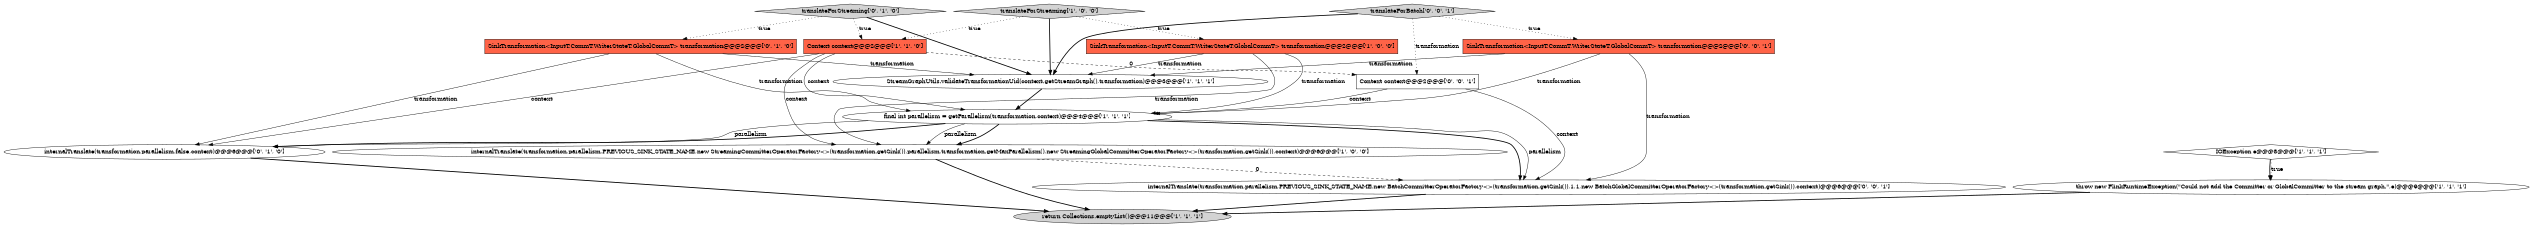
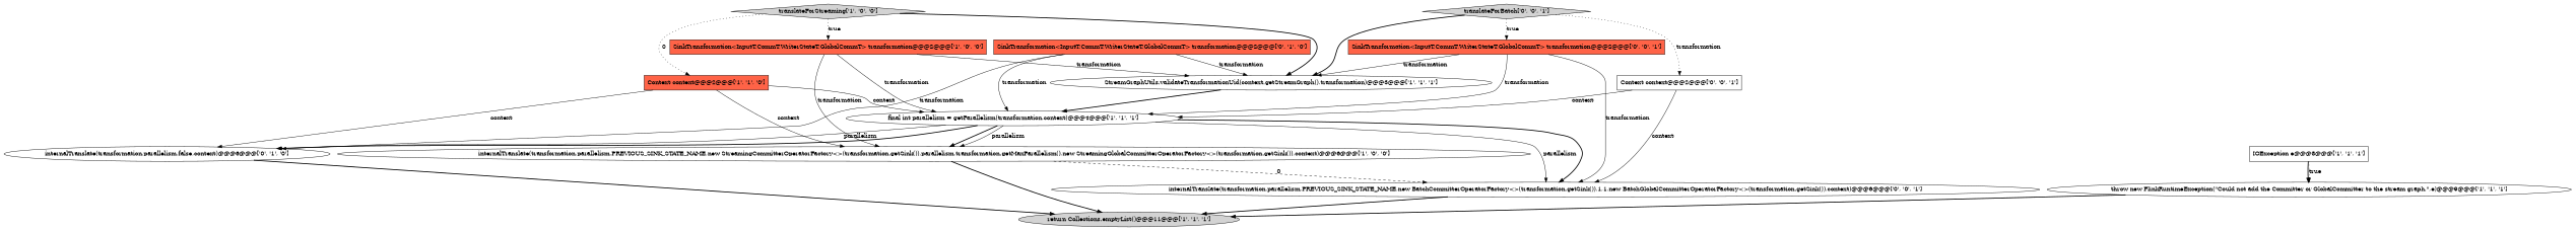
  digraph {
    node [fillcolor=white shape=ellipse style=filled]
    edge [style=solid]
    n1 [fillcolor=tomato label="SinkTransformation<InputT,CommT,WriterStateT,GlobalCommT> transformation@@@2@@@['0', '0', '1']" shape=box]
    n2 [label="StreamGraphUtils.validateTransformationUid(context.getStreamGraph(),transformation)@@@3@@@['1', '1', '1']"]
    n3 [label="internalTranslate(transformation,parallelism,PREVIOUS_SINK_STATE_NAME,new BatchCommitterOperatorFactory<>(transformation.getSink()),1,1,new BatchGlobalCommitterOperatorFactory<>(transformation.getSink()),context)@@@6@@@['0', '0', '1']"]
    n4 [label="final int parallelism = getParallelism(transformation,context)@@@4@@@['1', '1', '1']"]
    n5 [fillcolor=lightgray label="return Collections.emptyList()@@@11@@@['1', '1', '1']"]
    n6 [label="internalTranslate(transformation,parallelism,false,context)@@@6@@@['0', '1', '0']"]
    n7 [label="internalTranslate(transformation,parallelism,PREVIOUS_SINK_STATE_NAME,new StreamingCommitterOperatorFactory<>(transformation.getSink()),parallelism,transformation.getMaxParallelism(),new StreamingGlobalCommitterOperatorFactory<>(transformation.getSink()),context)@@@6@@@['1', '0', '0']"]
    n8 [fillcolor=lightgray label="translateForStreaming['1', '0', '0']" shape=diamond]
    n9 [fillcolor=tomato label="Context context@@@2@@@['1', '1', '0']" shape=box]
    n10 [fillcolor=tomato label="SinkTransformation<InputT,CommT,WriterStateT,GlobalCommT> transformation@@@2@@@['1', '0', '0']" shape=box]
    n11 [label="Context context@@@2@@@['0', '0', '1']" shape=box]
    n12 [fillcolor=lightgray label="translateForBatch['0', '0', '1']" shape=diamond]
    n13 [fillcolor=tomato label="SinkTransformation<InputT,CommT,WriterStateT,GlobalCommT> transformation@@@2@@@['0', '1', '0']" shape=box]
    n14 [label="throw new FlinkRuntimeException(\"Could not add the Committer or GlobalCommitter to the stream graph.\",e)@@@9@@@['1', '1', '1']"]
-   n15 [label="IOException e@@@8@@@['1', '1', '1']" shape=diamond]
-   n16 [fillcolor=lightgray label="translateForStreaming['0', '1', '0']" shape=diamond]
+   n15 [label="IOException e@@@8@@@['1', '1', '1']" shape=box]
    n1 -> n2 [label=transformation]
    n1 -> n3 [label=transformation]
    n1 -> n4 [label=transformation]
    n2 -> n4 [style=bold]
    n3 -> n5 [style=bold]
    n4 -> n3 [style=bold]
    n4 -> n3 [label=parallelism]
    n4 -> n6 [label=parallelism]
    n4 -> n6 [style=bold]
    n4 -> n7 [style=bold]
    n4 -> n7 [label=parallelism]
    n6 -> n5 [style=bold]
    n7 -> n3 [label=0 style=dashed]
    n7 -> n5 [style=bold]
    n8 -> n2 [style=bold]
-   n8 -> n9 [label=true style=dotted]
+   n8 -> n9 [label=0 style=dotted]
    n8 -> n10 [label=true style=dotted]
    n9 -> n4 [label=context]
    n9 -> n6 [label=context]
    n9 -> n7 [label=context]
-   n9 -> n11 [label=0 style=dashed]
    n10 -> n2 [label=transformation]
    n10 -> n4 [label=transformation]
    n10 -> n7 [label=transformation]
    n11 -> n3 [label=context]
    n11 -> n4 [label=context]
    n12 -> n1 [label=true style=dotted]
    n12 -> n2 [style=bold]
    n12 -> n11 [label=transformation style=dotted]
    n13 -> n2 [label=transformation]
    n13 -> n4 [label=transformation]
    n13 -> n6 [label=transformation]
    n14 -> n5 [style=bold]
    n15 -> n14 [style=bold]
    n15 -> n14 [label=true style=dotted]
-   n16 -> n2 [style=bold]
-   n16 -> n9 [label=true style=dotted]
-   n16 -> n13 [label=true style=dotted]
  }
